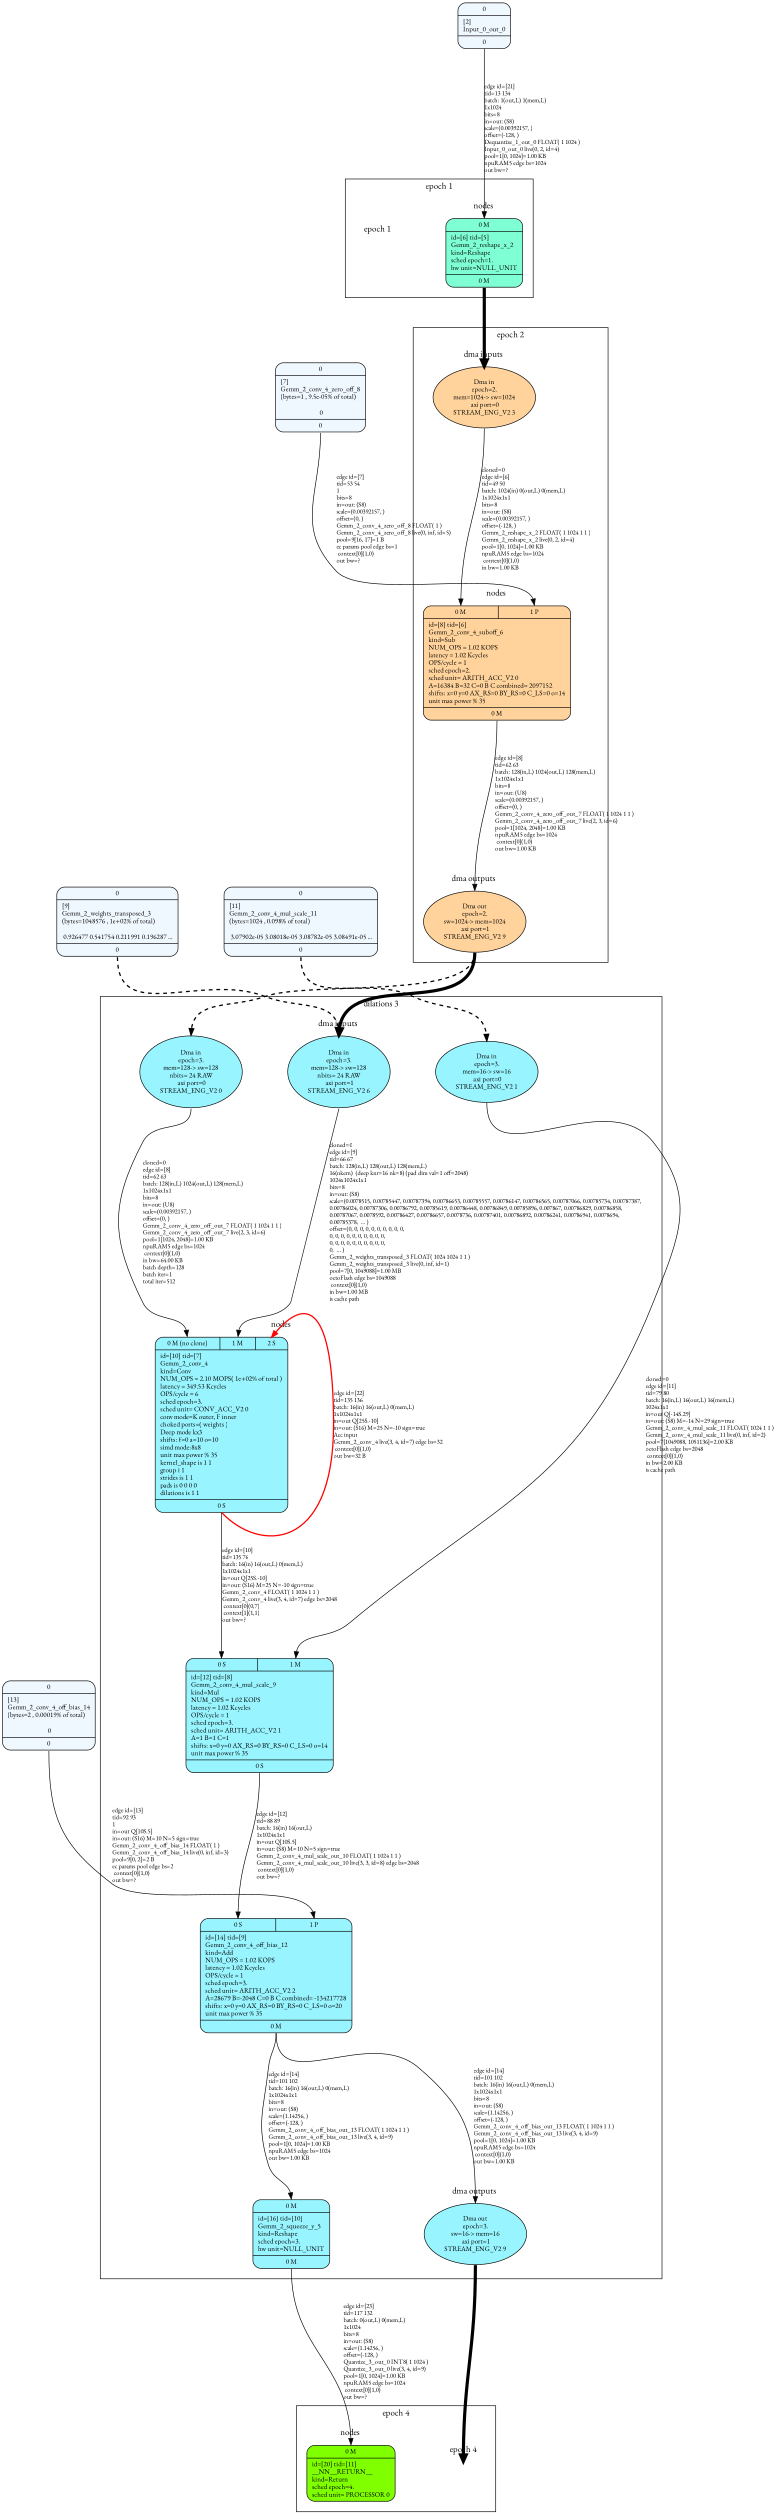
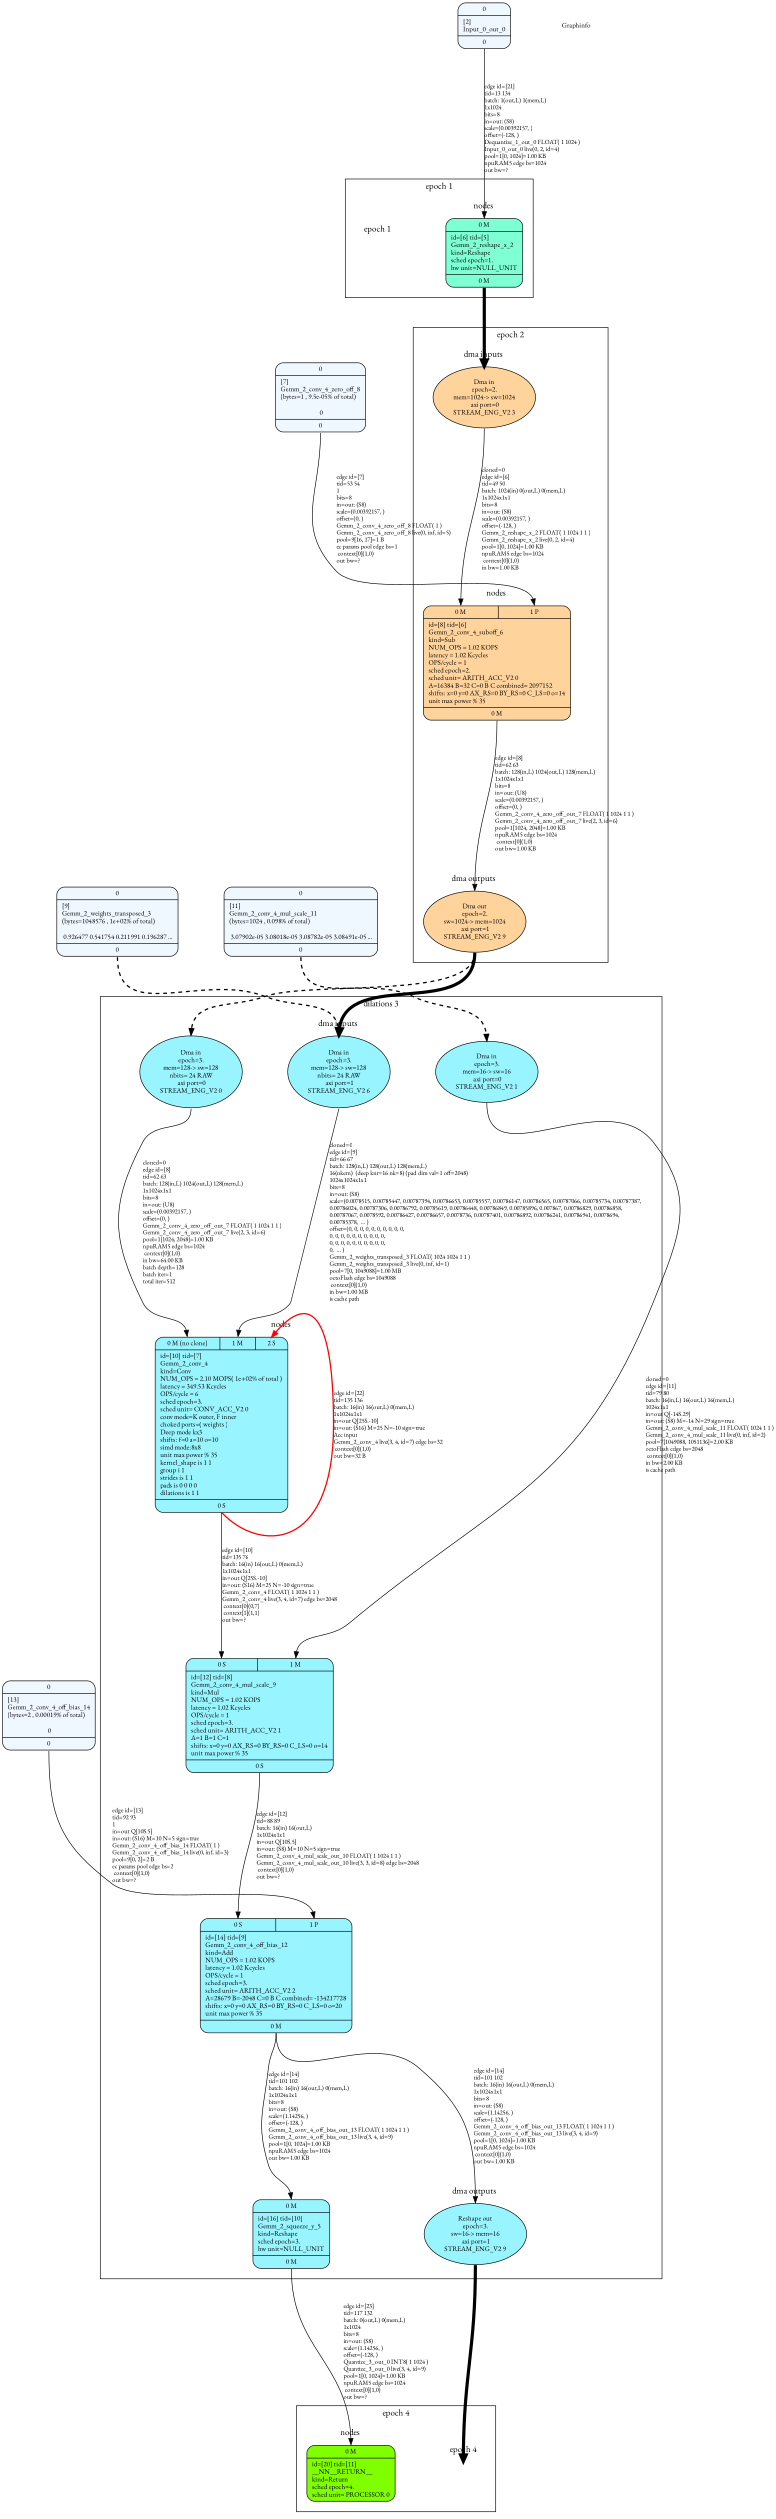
  digraph {
    compound=true
    fontname="EB Garamond"
    fontsize=11
    nodesep=1
    rankdir=BU
    ranksep=1.5
    splines=spline
    node [fillcolor=cadetblue1 fontname="EB Garamond" fontsize=11 shape=record style="rounded,filled"]
    edge [fontname="EB Garamond" fontsize=10 headport=n tailport="o0:s"]
    n1 [fillcolor=aquamarine label="{ { < i0>  0 M } | id=[6] tid=[5]\lGemm_2_reshape_x_2\lkind=Reshape\lsched epoch=1.\lhw unit=NULL_UNIT\l | { < o0>  0 M } }"]
    dummy_1 [style=invis fillcolor="" shape=""]
    n3 [fillcolor=burlywood1 label="{ { < i0>  0 M  | < i1>  1 P } | id=[8] tid=[6]\lGemm_2_conv_4_suboff_6\lkind=Sub\lNUM_OPS = 1.02 KOPS\llatency = 1.02 Kcycles\lOPS/cycle = 1\lsched epoch=2.\lsched unit= ARITH_ACC_V2 0\lA=16384 B=32 C=0 B C combined= 2097152\lshifts: x=0 y=0 AX_RS=0 BY_RS=0 C_LS=0 o=14\lunit max power % 35\l | { < o0>  0 M } }"]
    n4 [fillcolor=burlywood1 label="Dma in\nepoch=2.\nmem=1024-> sw=1024\n axi port=0\nSTREAM_ENG_V2 3" shape=ellipse width=0.1]
    n5 [fillcolor=burlywood1 label="Dma out\nepoch=2.\nsw=1024-> mem=1024\n axi port=1\nSTREAM_ENG_V2 9" shape=ellipse width=0.1]
    n6 [label="{ { < i0>  0 M (no clone)  | < i1>  1 M  | < i2>  2 S } | id=[10] tid=[7]\lGemm_2_conv_4\lkind=Conv\lNUM_OPS = 2.10 MOPS( 1e+02% of total )\llatency = 349.53 Kcycles\lOPS/cycle = 6\lsched epoch=3.\lsched unit= CONV_ACC_V2 0\lconv mode=K outer, F inner\lchoked ports=( weights  )\lDeep mode kx3\lshifts: f=0 a=10 o=10\lsimd mode:8x8\lunit max power % 35\lkernel_shape is 1 1\lgroup i 1\lstrides is 1 1\lpads is 0 0 0 0\ldilations is 1 1\l | { < o0>  0 S } }"]
    n7 [label="{ { < i0>  0 S  | < i1>  1 M } | id=[12] tid=[8]\lGemm_2_conv_4_mul_scale_9\lkind=Mul\lNUM_OPS = 1.02 KOPS\llatency = 1.02 Kcycles\lOPS/cycle = 1\lsched epoch=3.\lsched unit= ARITH_ACC_V2 1\lA=1 B=1 C=1\lshifts: x=0 y=0 AX_RS=0 BY_RS=0 C_LS=0 o=14\lunit max power % 35\l | { < o0>  0 S } }"]
    n8 [label="{ { < i0>  0 S  | < i1>  1 P } | id=[14] tid=[9]\lGemm_2_conv_4_off_bias_12\lkind=Add\lNUM_OPS = 1.02 KOPS\llatency = 1.02 Kcycles\lOPS/cycle = 1\lsched epoch=3.\lsched unit= ARITH_ACC_V2 2\lA=28679 B=-2048 C=0 B C combined= -134217728\lshifts: x=0 y=0 AX_RS=0 BY_RS=0 C_LS=0 o=20\lunit max power % 35\l | { < o0>  0 M } }"]
    n9 [label="{ { < i0>  0 M } | id=[16] tid=[10]\lGemm_2_squeeze_y_5\lkind=Reshape\lsched epoch=3.\lhw unit=NULL_UNIT\l | { < o0>  0 M } }"]
    n10 [label="Dma in\nepoch=3.\nmem=128-> sw=128\nnbits= 24 RAW\n axi port=1\nSTREAM_ENG_V2 6" shape=ellipse width=0.1]
    n11 [label="Dma in\nepoch=3.\nmem=128-> sw=128\nnbits= 24 RAW\n axi port=0\nSTREAM_ENG_V2 0" shape=ellipse width=0.1]
    n12 [label="Dma in\nepoch=3.\nmem=16-> sw=16\n axi port=0\nSTREAM_ENG_V2 1" shape=ellipse width=0.1]
-   n13 [label="Dma out\nepoch=3.\nsw=16-> mem=16\n axi port=1\nSTREAM_ENG_V2 9" shape=ellipse width=0.1]
+   n13 [label="Reshape out\nepoch=3.\nsw=16-> mem=16\n axi port=1\nSTREAM_ENG_V2 9" shape=ellipse width=0.1]
    n14 [fillcolor=chartreuse label="{ { < i0>  0 M } | id=[20] tid=[11]\l__NN__RETURN__\lkind=Return\lsched epoch=4.\lsched unit= PROCESSOR 0\l}"]
    dummy_4 [style=invis fillcolor="" shape=""]
+   Graphinfo [color=black shape=plaintext style=rounded fillcolor=""]
    n17 [fillcolor=aliceblue label="{ { <i0> 0} |  [13]\lGemm_2_conv_4_off_bias_14\l(bytes=2 , 0.00019% of total)\l\l 0 | { <o0> 0} }"]
    n18 [fillcolor=aliceblue label="{ { <i0> 0} |  [2]\lInput_0_out_0 | { <o0> 0} }"]
    n19 [fillcolor=aliceblue label="{ { <i0> 0} |  [9]\lGemm_2_weights_transposed_3\l(bytes=1048576 , 1e+02% of total)\l\l 0.926477 0.541754 0.211991 0.196287 ... | { <o0> 0} }"]
    n20 [fillcolor=aliceblue label="{ { <i0> 0} |  [11]\lGemm_2_conv_4_mul_scale_11\l(bytes=1024 , 0.098% of total)\l\l 3.07902e-05 3.08018e-05 3.08782e-05 3.08491e-05 ... | { <o0> 0} }"]
    n21 [fillcolor=aliceblue label="{ { <i0> 0} |  [7]\lGemm_2_conv_4_zero_off_8\l(bytes=1 , 9.5e-05% of total)\l\l 0 | { <o0> 0} }"]
    subgraph cluster_1 {
      fontsize=14
      label="epoch 1"
      subgraph cluster_2 {
        fontsize=14
        label="nodes "
        peripheries=0
        n1
      }
      subgraph cluster_3 {
        fontsize=14
        label="epoch 1"
        peripheries=0
        dummy_1
      }
    }
    subgraph cluster_4 {
      fontsize=14
      label="epoch 2"
      subgraph cluster_5 {
        fontsize=14
        label="nodes "
        peripheries=0
        n3
      }
      subgraph cluster_6 {
        fontsize=14
        label="dma inputs "
        peripheries=0
        n4
      }
      subgraph cluster_7 {
        fontsize=14
        label="dma outputs "
        peripheries=0
        n5
      }
    }
    subgraph cluster_8 {
      fontsize=14
      label="dilations 3"
      subgraph cluster_9 {
        fontsize=14
        label="nodes "
        peripheries=0
        n6
        n7
        n8
        n9
      }
      subgraph cluster_10 {
        fontsize=14
        label="dma inputs "
        peripheries=0
        n10
        n11
        n12
      }
      subgraph cluster_11 {
        fontsize=14
        label="dma outputs "
        peripheries=0
        n13
      }
    }
    subgraph cluster_12 {
      fontsize=14
      label="epoch 4"
      subgraph cluster_13 {
        fontsize=14
        label="nodes "
        peripheries=0
        n14
      }
      subgraph cluster_14 {
        fontsize=14
        label="epoch 4"
        peripheries=0
        dummy_4
      }
    }
    n1 -> n4 [penwidth=5 strength=1000 tailport=s]
    n1 -> n4 [penwidth=2 style=dashed]
    n3 -> n5 [label="edge id=[8]\ltid=62 63\lbatch: 128(in,L) 1024(out,L) 128(mem,L) \l1x1024x1x1\lbits=8\lin=out: (U8)\lscale=(0.00392157, )\loffset=(0, )\lGemm_2_conv_4_zero_off_out_7 FLOAT( 1 1024 1 1 )\lGemm_2_conv_4_zero_off_out_7 live(2, 3, id=6)\lpool=1[1024, 2048]=1.00 KB\lnpuRAM5 edge bs=1024\l context[0](1,0)\lout bw=1.00 KB\l"]
    n4 -> n3 [headport="i0:n" label="cloned=0\ledge id=[6]\ltid=49 50\lbatch: 1024(in) 0(out,L) 0(mem,L) \l1x1024x1x1\lbits=8\lin=out: (S8)\lscale=(0.00392157, )\loffset=(-128, )\lGemm_2_reshape_x_2 FLOAT( 1 1024 1 1 )\lGemm_2_reshape_x_2 live(0, 2, id=4)\lpool=1[0, 1024]=1.00 KB\lnpuRAM5 edge bs=1024\l context[0](1,0)\lin bw=1.00 KB\l" tailport=s]
    n5 -> n10 [penwidth=5 strength=1000 tailport=s]
    n5 -> n11 [penwidth=2 style=dashed tailport=s]
    n6 -> n6 [color=red headport="i2:n" label="edge id=[22]\ltid=135 136\lbatch: 16(in) 16(out,L) 0(mem,L) \l1x1024x1x1\lin=out Q[25S.-10]\lin=out: (S16) M=25 N=-10 sign=true\lAcc input\lGemm_2_conv_4 live(3, 4, id=7) edge bs=32\l context[0](1,0)\lout bw=32 B\l" penwidth=2]
    n6 -> n7 [headport="i0:n" label="edge id=[10]\ltid=135 76\lbatch: 16(in) 16(out,L) 0(mem,L) \l1x1024x1x1\lin=out Q[25S.-10]\lin=out: (S16) M=25 N=-10 sign=true\lGemm_2_conv_4 FLOAT( 1 1024 1 1 )\lGemm_2_conv_4 live(3, 4, id=7) edge bs=2048\l context[0](0,7)\l context[1](1,1)\lout bw=?\l"]
    n7 -> n8 [headport="i0:n" label="edge id=[12]\ltid=88 89\lbatch: 16(in) 16(out,L) \l1x1024x1x1\lin=out Q[10S.5]\lin=out: (S8) M=10 N=5 sign=true\lGemm_2_conv_4_mul_scale_out_10 FLOAT( 1 1024 1 1 )\lGemm_2_conv_4_mul_scale_out_10 live(3, 3, id=8) edge bs=2048\l context[0](1,0)\lout bw=?\l"]
    n8 -> n9 [headport="i0:n" label="edge id=[14]\ltid=101 102\lbatch: 16(in) 16(out,L) 0(mem,L) \l1x1024x1x1\lbits=8\lin=out: (S8)\lscale=(1.14256, )\loffset=(-128, )\lGemm_2_conv_4_off_bias_out_13 FLOAT( 1 1024 1 1 )\lGemm_2_conv_4_off_bias_out_13 live(3, 4, id=9)\lpool=1[0, 1024]=1.00 KB\lnpuRAM5 edge bs=1024\lout bw=1.00 KB\l"]
    n8 -> n13 [label="edge id=[14]\ltid=101 102\lbatch: 16(in) 16(out,L) 0(mem,L) \l1x1024x1x1\lbits=8\lin=out: (S8)\lscale=(1.14256, )\loffset=(-128, )\lGemm_2_conv_4_off_bias_out_13 FLOAT( 1 1024 1 1 )\lGemm_2_conv_4_off_bias_out_13 live(3, 4, id=9)\lpool=1[0, 1024]=1.00 KB\lnpuRAM5 edge bs=1024\l context[0](1,0)\lout bw=1.00 KB\l"]
    n9 -> n14 [headport="i0:n" label="edge id=[23]\ltid=117 132\lbatch: 0(out,L) 0(mem,L) \l1x1024\lbits=8\lin=out: (S8)\lscale=(1.14256, )\loffset=(-128, )\lQuantize_3_out_0 INT8( 1 1024 )\lQuantize_3_out_0 live(3, 4, id=9)\lpool=1[0, 1024]=1.00 KB\lnpuRAM5 edge bs=1024\l context[0](1,0)\lout bw=?\l"]
    n10 -> n6 [headport="i1:n" label="cloned=0\ledge id=[9]\ltid=66 67\lbatch: 128(in,L) 128(out,L) 128(mem,L) \l16(nkern)  (deep knr=16 nk=8) (pad dim val=1 off=2048)\l1024x1024x1x1\lbits=8\lin=out: (S8)\lscale=(0.0078515, 0.00785447, 0.00787394, 0.00786653, 0.00785557, 0.00786147, 0.00786565, 0.00787066, 0.00785734, 0.00787387, \l0.00786024, 0.00787306, 0.00786792, 0.00785619, 0.00786448, 0.00786849, 0.00785896, 0.007867, 0.00786829, 0.00786858, \l0.00787067, 0.0078592, 0.00786427, 0.00786657, 0.0078736, 0.00787401, 0.00786892, 0.00786241, 0.00786941, 0.0078694, \l0.00785378,  ... )\loffset=(0, 0, 0, 0, 0, 0, 0, 0, 0, 0, \l0, 0, 0, 0, 0, 0, 0, 0, 0, 0, \l0, 0, 0, 0, 0, 0, 0, 0, 0, 0, \l0,  ... )\lGemm_2_weights_transposed_3 FLOAT( 1024 1024 1 1 )\lGemm_2_weights_transposed_3 live(0, inf, id=1)\lpool=7[0, 1049088]=1.00 MB\loctoFlash edge bs=1049088\l context[0](1,0)\lin bw=1.00 MB\lis cache path\l" tailport=s]
    n11 -> n6 [headport="i0:n" label="cloned=0\ledge id=[8]\ltid=62 63\lbatch: 128(in,L) 1024(out,L) 128(mem,L) \l1x1024x1x1\lbits=8\lin=out: (U8)\lscale=(0.00392157, )\loffset=(0, )\lGemm_2_conv_4_zero_off_out_7 FLOAT( 1 1024 1 1 )\lGemm_2_conv_4_zero_off_out_7 live(2, 3, id=6)\lpool=1[1024, 2048]=1.00 KB\lnpuRAM5 edge bs=1024\l context[0](1,0)\lin bw=64.00 KB\lbatch depth=128\lbatch iter=1\ltotal iter=512\l" tailport=s]
    n12 -> n7 [headport="i1:n" label="cloned=0\ledge id=[11]\ltid=79 80\lbatch: 16(in,L) 16(out,L) 16(mem,L) \l1024x1x1\lin=out Q[-14S.29]\lin=out: (S8) M=-14 N=29 sign=true\lGemm_2_conv_4_mul_scale_11 FLOAT( 1024 1 1 )\lGemm_2_conv_4_mul_scale_11 live(0, inf, id=2)\lpool=7[1049088, 1051136]=2.00 KB\loctoFlash edge bs=2048\l context[0](1,0)\lin bw=2.00 KB\lis cache path\l" tailport=s]
    n13 -> dummy_4 [penwidth=5 strength=1000 tailport=s]
    n17 -> n8 [headport="i1:n" label="edge id=[13]\ltid=92 93\l1\lin=out Q[10S.5]\lin=out: (S16) M=10 N=5 sign=true\lGemm_2_conv_4_off_bias_14 FLOAT( 1 )\lGemm_2_conv_4_off_bias_14 live(0, inf, id=3)\lpool=9[0, 2]=2 B\lec params pool edge bs=2\l context[0](1,0)\lout bw=?\l"]
    n18 -> n1 [headport="i0:n" label="edge id=[21]\ltid=13 134\lbatch: 1(out,L) 1(mem,L) \l1x1024\lbits=8\lin=out: (S8)\lscale=(0.00392157, )\loffset=(-128, )\lDequantize_1_out_0 FLOAT( 1 1024 )\lInput_0_out_0 live(0, 2, id=4)\lpool=1[0, 1024]=1.00 KB\lnpuRAM5 edge bs=1024\lout bw=?\l"]
    n19 -> n10 [penwidth=2 style=dashed]
    n20 -> n12 [penwidth=2 style=dashed]
    n21 -> n3 [headport="i1:n" label="edge id=[7]\ltid=53 54\l1\lbits=8\lin=out: (S8)\lscale=(0.00392157, )\loffset=(0, )\lGemm_2_conv_4_zero_off_8 FLOAT( 1 )\lGemm_2_conv_4_zero_off_8 live(0, inf, id=5)\lpool=9[16, 17]=1 B\lec params pool edge bs=1\l context[0](1,0)\lout bw=?\l"]
  }
